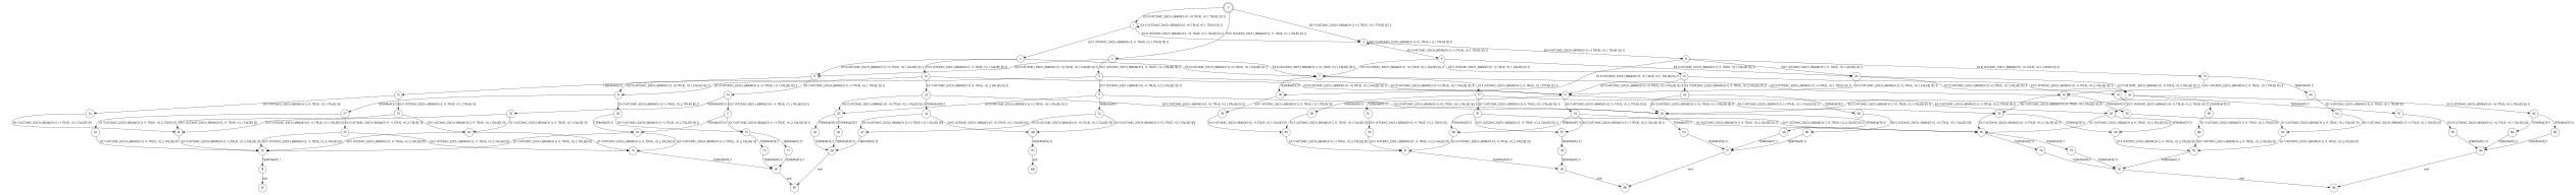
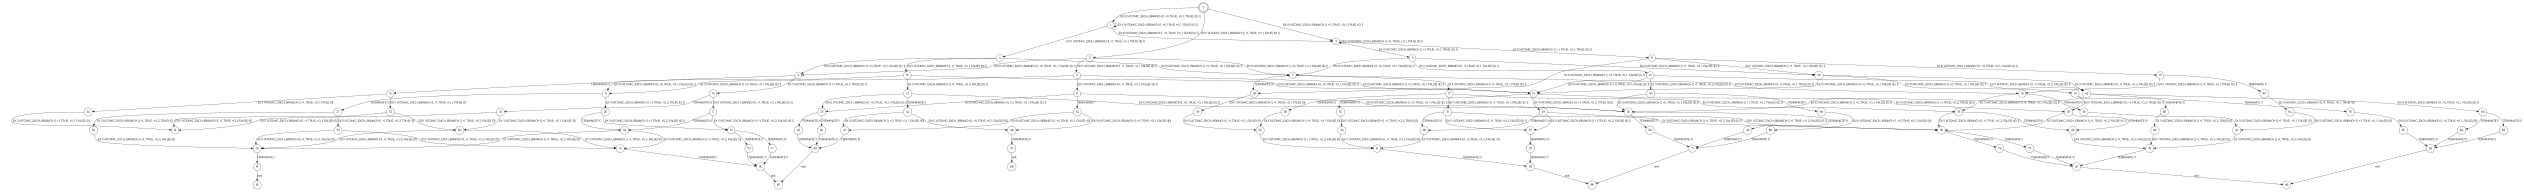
  digraph {
    fontname=Montserrat
    node [fontname=Montserrat shape=circle]
    edge [fontname=Montserrat]
    0 [peripheries=2]
    1
    2
    3
    4
    5
    6
    7
    8
    9
    10
    11
    12
    13
    14
    15
    16
    17
    18
    19
    20
    21
    22
    23
    24
    25
    26
    27
    28
    29
    30
    31
    32
    33
    34
    35
    36
    37
    38
    39
    40
    41
    42
    43
    44
    45
    46
    47
    48
    49
    50
    51
    52
    53
    54
    55
    56
    57
    58
    59
    60
    61
    62
    63
    64
    65
    66
    67
    68
    69
    70
    71
    72
    73
    74
    75
    76
    77
    78
    79
    81
    82
    83
    84
    85
    86
    87
    88
    89
    90
    91
    92
    93
    94
    95
    96
    0 -> 1 [label="EX !0 !ATOMIC_EXCH_BRANCH (1, +0, TRUE, +0, 1, TRUE) !{0, 1}"]
    0 -> 2 [label="EX !1 !ATOMIC_EXCH_BRANCH (1, +1, TRUE, +0, 1, TRUE) !{0, 1}"]
    0 -> 3 [label="EX !0 !ATOMIC_EXCH_BRANCH (1, +0, TRUE, +0, 1, TRUE) !{0, 1}"]
    1 -> 1 [label="EX !0 !ATOMIC_EXCH_BRANCH (1, +0, TRUE, +0, 1, TRUE) !{0, 1}"]
    1 -> 3 [label="EX !0 !ATOMIC_EXCH_BRANCH (1, +0, TRUE, +0, 1, TRUE) !{0, 1}"]
    1 -> 4 [label="EX !1 !ATOMIC_EXCH_BRANCH (1, +1, TRUE, +0, 1, TRUE) !{0, 1}"]
    2 -> 5 [label="EX !1 !ATOMIC_EXCH_BRANCH (1, +1, TRUE, +0, 1, FALSE) !{0, 1}"]
    2 -> 6 [label="EX !0 !ATOMIC_EXCH_BRANCH (1, +0, TRUE, +0, 1, FALSE) !{0, 1}"]
    2 -> 7 [label="EX !0 !ATOMIC_EXCH_BRANCH (1, +0, TRUE, +0, 1, FALSE) !{0, 1}"]
    3 -> 3 [label="EX !0 !ATOMIC_EXCH_BRANCH (1, +0, TRUE, +0, 1, TRUE) !{0, 1}"]
    3 -> 8 [label="EX !1 !ATOMIC_EXCH_BRANCH (1, +1, TRUE, +0, 1, TRUE) !{0, 1}"]
    3 -> 9 [label="EX !1 !ATOMIC_EXCH_BRANCH (1, +1, TRUE, +0, 1, TRUE) !{0, 1}"]
    4 -> 6 [label="EX !0 !ATOMIC_EXCH_BRANCH (1, +0, TRUE, +0, 1, FALSE) !{0, 1}"]
    4 -> 7 [label="EX !0 !ATOMIC_EXCH_BRANCH (1, +0, TRUE, +0, 1, FALSE) !{0, 1}"]
    4 -> 10 [label="EX !1 !ATOMIC_EXCH_BRANCH (1, +1, TRUE, +0, 1, FALSE) !{0, 1}"]
    5 -> 11 [label="EX !1 !ATOMIC_EXCH_BRANCH (1, +1, TRUE, +0, 2, FALSE) !{0, 1}"]
    5 -> 12 [label="EX !0 !ATOMIC_EXCH_BRANCH (1, +0, TRUE, +0, 1, FALSE) !{0, 1}"]
    5 -> 13 [label="EX !0 !ATOMIC_EXCH_BRANCH (1, +0, TRUE, +0, 1, FALSE) !{0, 1}"]
    6 -> 14 [label="EX !1 !ATOMIC_EXCH_BRANCH (1, +1, TRUE, +0, 1, TRUE) !{0, 1}"]
    6 -> 15 [label="TERMINATE !0"]
    7 -> 16 [label="EX !1 !ATOMIC_EXCH_BRANCH (1, +1, TRUE, +0, 1, TRUE) !{0, 1}"]
    7 -> 17 [label="EX !1 !ATOMIC_EXCH_BRANCH (1, +1, TRUE, +0, 1, TRUE) !{0, 1}"]
    7 -> 18 [label="TERMINATE !0"]
    8 -> 18 [label="EX !0 !ATOMIC_EXCH_BRANCH (1, +0, TRUE, +0, 1, FALSE) !{0, 1}"]
    8 -> 19 [label="EX !0 !ATOMIC_EXCH_BRANCH (1, +0, TRUE, +0, 1, FALSE) !{0, 1}"]
    8 -> 20 [label="EX !1 !ATOMIC_EXCH_BRANCH (1, +1, TRUE, +0, 1, FALSE) !{0, 1}"]
    9 -> 7 [label="EX !0 !ATOMIC_EXCH_BRANCH (1, +0, TRUE, +0, 1, FALSE) !{0, 1}"]
    9 -> 20 [label="EX !1 !ATOMIC_EXCH_BRANCH (1, +1, TRUE, +0, 1, FALSE) !{0, 1}"]
    9 -> 21 [label="EX !1 !ATOMIC_EXCH_BRANCH (1, +1, TRUE, +0, 1, FALSE) !{0, 1}"]
    10 -> 12 [label="EX !0 !ATOMIC_EXCH_BRANCH (1, +0, TRUE, +0, 1, FALSE) !{0, 1}"]
    10 -> 13 [label="EX !0 !ATOMIC_EXCH_BRANCH (1, +0, TRUE, +0, 1, FALSE) !{0, 1}"]
    10 -> 22 [label="EX !1 !ATOMIC_EXCH_BRANCH (1, +1, TRUE, +0, 2, FALSE) !{0, 1}"]
    11 -> 23 [label="EX !0 !ATOMIC_EXCH_BRANCH (1, +0, TRUE, +0, 1, FALSE) !{0, 1}"]
    11 -> 24 [label="TERMINATE !1"]
    11 -> 25 [label="EX !0 !ATOMIC_EXCH_BRANCH (1, +0, TRUE, +0, 1, FALSE) !{0, 1}"]
    12 -> 26 [label="EX !1 !ATOMIC_EXCH_BRANCH (1, +1, TRUE, +0, 2, TRUE) !{0, 1}"]
    12 -> 27 [label="TERMINATE !0"]
    13 -> 28 [label="EX !1 !ATOMIC_EXCH_BRANCH (1, +1, TRUE, +0, 2, TRUE) !{0, 1}"]
    13 -> 29 [label="EX !1 !ATOMIC_EXCH_BRANCH (1, +1, TRUE, +0, 2, TRUE) !{0, 1}"]
    13 -> 30 [label="TERMINATE !0"]
    14 -> 31 [label="EX !1 !ATOMIC_EXCH_BRANCH (1, +1, TRUE, +0, 1, FALSE) !{0, 1}"]
    14 -> 32 [label="TERMINATE !0"]
    15 -> 33 [label="EX !1 !ATOMIC_EXCH_BRANCH (1, +1, TRUE, +0, 1, TRUE) !{1}"]
    15 -> 34 [label="EX !1 !ATOMIC_EXCH_BRANCH (1, +1, TRUE, +0, 1, TRUE) !{1}"]
    16 -> 35 [label="EX !1 !ATOMIC_EXCH_BRANCH (1, +1, TRUE, +0, 1, FALSE) !{0, 1}"]
    16 -> 36 [label="TERMINATE !0"]
    17 -> 35 [label="EX !1 !ATOMIC_EXCH_BRANCH (1, +1, TRUE, +0, 1, FALSE) !{0, 1}"]
    17 -> 37 [label="EX !1 !ATOMIC_EXCH_BRANCH (1, +1, TRUE, +0, 1, FALSE) !{0, 1}"]
    17 -> 38 [label="TERMINATE !0"]
    18 -> 39 [label="EX !1 !ATOMIC_EXCH_BRANCH (1, +1, TRUE, +0, 1, TRUE) !{1}"]
    19 -> 16 [label="EX !1 !ATOMIC_EXCH_BRANCH (1, +1, TRUE, +0, 1, TRUE) !{0, 1}"]
    19 -> 40 [label="TERMINATE !0"]
    20 -> 13 [label="EX !0 !ATOMIC_EXCH_BRANCH (1, +0, TRUE, +0, 1, FALSE) !{0, 1}"]
    20 -> 41 [label="EX !0 !ATOMIC_EXCH_BRANCH (1, +0, TRUE, +0, 1, FALSE) !{0, 1}"]
    20 -> 42 [label="EX !1 !ATOMIC_EXCH_BRANCH (1, +1, TRUE, +0, 2, FALSE) !{0, 1}"]
    21 -> 13 [label="EX !0 !ATOMIC_EXCH_BRANCH (1, +0, TRUE, +0, 1, FALSE) !{0, 1}"]
    21 -> 42 [label="EX !1 !ATOMIC_EXCH_BRANCH (1, +1, TRUE, +0, 2, FALSE) !{0, 1}"]
    21 -> 43 [label="EX !1 !ATOMIC_EXCH_BRANCH (1, +1, TRUE, +0, 2, FALSE) !{0, 1}"]
    22 -> 23 [label="EX !0 !ATOMIC_EXCH_BRANCH (1, +0, TRUE, +0, 1, FALSE) !{0, 1}"]
    22 -> 25 [label="EX !0 !ATOMIC_EXCH_BRANCH (1, +0, TRUE, +0, 1, FALSE) !{0, 1}"]
    22 -> 44 [label="TERMINATE !1"]
    23 -> 45 [label="TERMINATE !0"]
    23 -> 46 [label="TERMINATE !1"]
    24 -> 47 [label="EX !0 !ATOMIC_EXCH_BRANCH (1, +0, TRUE, +0, 1, FALSE) !{0}"]
    24 -> 48 [label="EX !0 !ATOMIC_EXCH_BRANCH (1, +0, TRUE, +0, 1, FALSE) !{0}"]
    25 -> 49 [label="TERMINATE !0"]
    25 -> 50 [label="TERMINATE !1"]
    26 -> 51 [label="EX !1 !ATOMIC_EXCH_BRANCH (1, +1, TRUE, +0, 2, FALSE) !{0, 1}"]
    26 -> 52 [label="TERMINATE !0"]
    27 -> 53 [label="EX !1 !ATOMIC_EXCH_BRANCH (1, +1, TRUE, +0, 2, TRUE) !{1}"]
    27 -> 54 [label="EX !1 !ATOMIC_EXCH_BRANCH (1, +1, TRUE, +0, 2, TRUE) !{1}"]
    28 -> 55 [label="EX !1 !ATOMIC_EXCH_BRANCH (1, +1, TRUE, +0, 2, FALSE) !{0, 1}"]
    28 -> 56 [label="TERMINATE !0"]
    29 -> 55 [label="EX !1 !ATOMIC_EXCH_BRANCH (1, +1, TRUE, +0, 2, FALSE) !{0, 1}"]
    29 -> 57 [label="EX !1 !ATOMIC_EXCH_BRANCH (1, +1, TRUE, +0, 2, FALSE) !{0, 1}"]
    29 -> 58 [label="TERMINATE !0"]
    30 -> 59 [label="EX !1 !ATOMIC_EXCH_BRANCH (1, +1, TRUE, +0, 2, TRUE) !{1}"]
    31 -> 51 [label="EX !1 !ATOMIC_EXCH_BRANCH (1, +1, TRUE, +0, 2, FALSE) !{0, 1}"]
    31 -> 52 [label="TERMINATE !0"]
    32 -> 60 [label="EX !1 !ATOMIC_EXCH_BRANCH (1, +1, TRUE, +0, 1, FALSE) !{1}"]
    32 -> 61 [label="EX !1 !ATOMIC_EXCH_BRANCH (1, +1, TRUE, +0, 1, FALSE) !{1}"]
    33 -> 60 [label="EX !1 !ATOMIC_EXCH_BRANCH (1, +1, TRUE, +0, 1, FALSE) !{1}"]
    33 -> 61 [label="EX !1 !ATOMIC_EXCH_BRANCH (1, +1, TRUE, +0, 1, FALSE) !{1}"]
    34 -> 61 [label="EX !1 !ATOMIC_EXCH_BRANCH (1, +1, TRUE, +0, 1, FALSE) !{1}"]
    35 -> 55 [label="EX !1 !ATOMIC_EXCH_BRANCH (1, +1, TRUE, +0, 2, FALSE) !{0, 1}"]
    35 -> 56 [label="TERMINATE !0"]
    36 -> 62 [label="EX !1 !ATOMIC_EXCH_BRANCH (1, +1, TRUE, +0, 1, FALSE) !{1}"]
    37 -> 55 [label="EX !1 !ATOMIC_EXCH_BRANCH (1, +1, TRUE, +0, 2, FALSE) !{0, 1}"]
    37 -> 57 [label="EX !1 !ATOMIC_EXCH_BRANCH (1, +1, TRUE, +0, 2, FALSE) !{0, 1}"]
    37 -> 58 [label="TERMINATE !0"]
    38 -> 63 [label="EX !1 !ATOMIC_EXCH_BRANCH (1, +1, TRUE, +0, 1, FALSE) !{1}"]
    39 -> 63 [label="EX !1 !ATOMIC_EXCH_BRANCH (1, +1, TRUE, +0, 1, FALSE) !{1}"]
    40 -> 64 [label="EX !1 !ATOMIC_EXCH_BRANCH (1, +1, TRUE, +0, 1, TRUE) !{1}"]
    41 -> 28 [label="EX !1 !ATOMIC_EXCH_BRANCH (1, +1, TRUE, +0, 2, TRUE) !{0, 1}"]
    41 -> 65 [label="TERMINATE !0"]
    42 -> 25 [label="EX !0 !ATOMIC_EXCH_BRANCH (1, +0, TRUE, +0, 1, FALSE) !{0, 1}"]
    42 -> 66 [label="EX !0 !ATOMIC_EXCH_BRANCH (1, +0, TRUE, +0, 1, FALSE) !{0, 1}"]
    42 -> 67 [label="TERMINATE !1"]
    43 -> 25 [label="EX !0 !ATOMIC_EXCH_BRANCH (1, +0, TRUE, +0, 1, FALSE) !{0, 1}"]
    43 -> 68 [label="TERMINATE !1"]
    44 -> 47 [label="EX !0 !ATOMIC_EXCH_BRANCH (1, +0, TRUE, +0, 1, FALSE) !{0}"]
    44 -> 48 [label="EX !0 !ATOMIC_EXCH_BRANCH (1, +0, TRUE, +0, 1, FALSE) !{0}"]
    45 -> 69 [label="TERMINATE !1"]
    46 -> 69 [label="TERMINATE !0"]
    47 -> 69 [label="TERMINATE !0"]
    48 -> 70 [label="TERMINATE !0"]
    49 -> 71 [label="TERMINATE !1"]
    50 -> 71 [label="TERMINATE !0"]
    51 -> 72 [label="TERMINATE !0"]
    51 -> 73 [label="TERMINATE !1"]
    52 -> 74 [label="EX !1 !ATOMIC_EXCH_BRANCH (1, +1, TRUE, +0, 2, FALSE) !{1}"]
    52 -> 75 [label="EX !1 !ATOMIC_EXCH_BRANCH (1, +1, TRUE, +0, 2, FALSE) !{1}"]
    53 -> 74 [label="EX !1 !ATOMIC_EXCH_BRANCH (1, +1, TRUE, +0, 2, FALSE) !{1}"]
    53 -> 75 [label="EX !1 !ATOMIC_EXCH_BRANCH (1, +1, TRUE, +0, 2, FALSE) !{1}"]
    54 -> 75 [label="EX !1 !ATOMIC_EXCH_BRANCH (1, +1, TRUE, +0, 2, FALSE) !{1}"]
    55 -> 76 [label="TERMINATE !0"]
    55 -> 77 [label="TERMINATE !1"]
    56 -> 78 [label="EX !1 !ATOMIC_EXCH_BRANCH (1, +1, TRUE, +0, 2, FALSE) !{1}"]
    57 -> 79 [label="TERMINATE !0"]
    58 -> 81 [label="EX !1 !ATOMIC_EXCH_BRANCH (1, +1, TRUE, +0, 2, FALSE) !{1}"]
    59 -> 81 [label="EX !1 !ATOMIC_EXCH_BRANCH (1, +1, TRUE, +0, 2, FALSE) !{1}"]
    60 -> 74 [label="EX !1 !ATOMIC_EXCH_BRANCH (1, +1, TRUE, +0, 2, FALSE) !{1}"]
    60 -> 75 [label="EX !1 !ATOMIC_EXCH_BRANCH (1, +1, TRUE, +0, 2, FALSE) !{1}"]
-   61 -> 75 [label="EX !1 !ATOMIC_EXCH_BRANCH (1, +1, TRUE, +0, 2, FALSE) !{1}"]
    62 -> 78 [label="EX !1 !ATOMIC_EXCH_BRANCH (1, +1, TRUE, +0, 2, FALSE) !{1}"]
    63 -> 81 [label="EX !1 !ATOMIC_EXCH_BRANCH (1, +1, TRUE, +0, 2, FALSE) !{1}"]
    64 -> 62 [label="EX !1 !ATOMIC_EXCH_BRANCH (1, +1, TRUE, +0, 1, FALSE) !{1}"]
    65 -> 82 [label="EX !1 !ATOMIC_EXCH_BRANCH (1, +1, TRUE, +0, 2, TRUE) !{1}"]
    66 -> 83 [label="TERMINATE !0"]
    66 -> 84 [label="TERMINATE !1"]
    67 -> 85 [label="EX !0 !ATOMIC_EXCH_BRANCH (1, +0, TRUE, +0, 1, FALSE) !{0}"]
    68 -> 86 [label="EX !0 !ATOMIC_EXCH_BRANCH (1, +0, TRUE, +0, 1, FALSE) !{0}"]
    69 -> 87 [label=exit]
    70 -> 88 [label=exit]
    71 -> 89 [label=exit]
    72 -> 90 [label="TERMINATE !1"]
    73 -> 90 [label="TERMINATE !0"]
    74 -> 90 [label="TERMINATE !1"]
    75 -> 91 [label="TERMINATE !1"]
    76 -> 92 [label="TERMINATE !1"]
    77 -> 92 [label="TERMINATE !0"]
    78 -> 92 [label="TERMINATE !1"]
    79 -> 93 [label="TERMINATE !1"]
    81 -> 93 [label="TERMINATE !3"]
    82 -> 78 [label="EX !1 !ATOMIC_EXCH_BRANCH (1, +1, TRUE, +0, 2, FALSE) !{1}"]
    83 -> 94 [label="TERMINATE !1"]
    84 -> 94 [label="TERMINATE !0"]
    85 -> 94 [label="TERMINATE !0"]
    86 -> 71 [label="TERMINATE !0"]
    90 -> 87 [label=exit]
    91 -> 95 [label=exit]
    92 -> 96 [label=exit]
    93 -> 89 [label=exit]
    94 -> 96 [label=exit]
  }
